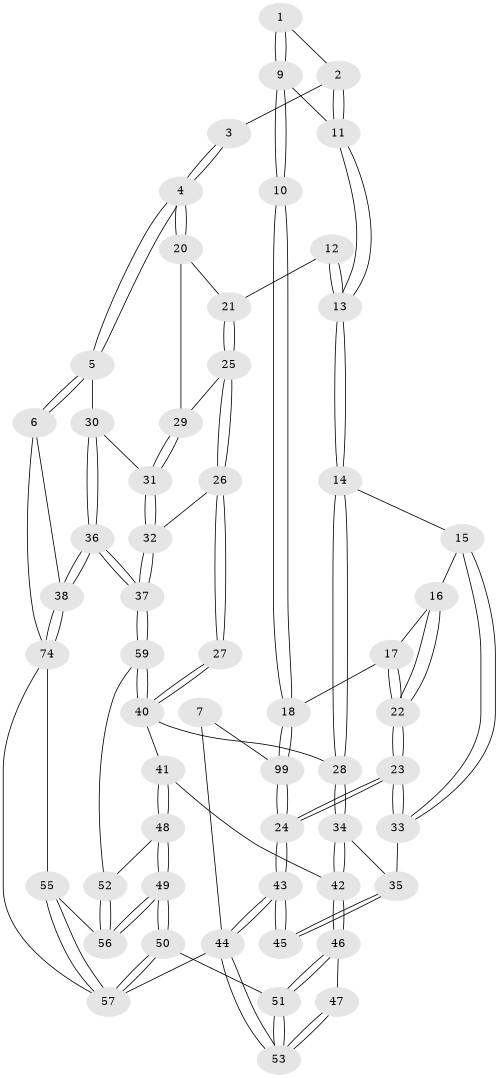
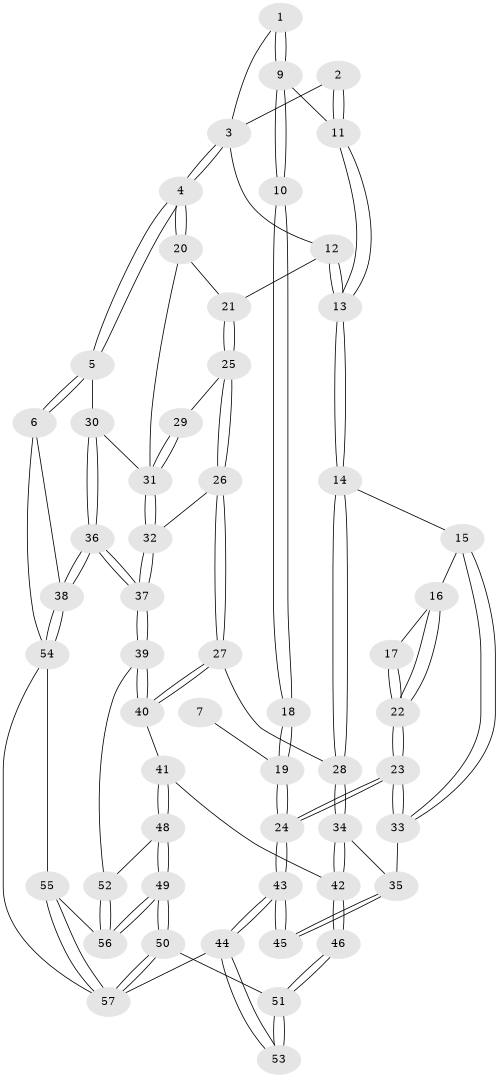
  graph {
    node [color=gray90 style=filled]
    1
    2
    9
    3
    11
    10
    4
    12
    13
    5
    20
    21
    6
    30
    29
    38
-   54 [label=74]
+   54
    31
    36
    7
-   19 [label=99]
+   19
    44
    57
    55
    24
    53
    18
    14
    25
    15
    28
    16
    33
    34
    17
    22
    35
    23
    43
    26
    45
    27
    32
    40
    37
    41
    42
-   39 [label=59]
+   39
    46
    52
    56
    48
    49
-   47
    51
    50
-   1 -- 2
+   1 -- 3
    1 -- 9
    1 -- 9
    2 -- 3
    2 -- 11
    2 -- 11
    9 -- 11
    9 -- 10
    9 -- 10
    3 -- 4
    3 -- 4
+   3 -- 12
    11 -- 13
    11 -- 13
    10 -- 18
    10 -- 18
    4 -- 5
    4 -- 5
    4 -- 20
    4 -- 20
    12 -- 13
    12 -- 13
    12 -- 21
    13 -- 14
    13 -- 14
    5 -- 6
    5 -- 6
    5 -- 30
    20 -- 21
-   20 -- 29
+   20 -- 31
    21 -- 25
    21 -- 25
    6 -- 38
    6 -- 54
    30 -- 31
    30 -- 36
    30 -- 36
    29 -- 31
    29 -- 31
    38 -- 54
    38 -- 54
    54 -- 57
    54 -- 55
    31 -- 32
    31 -- 32
    36 -- 38
    36 -- 38
    36 -- 37
    36 -- 37
    7 -- 19
-   7 -- 44
    19 -- 24
    19 -- 24
    44 -- 57
    44 -- 53
    44 -- 53
    55 -- 57
    55 -- 57
    55 -- 56
    24 -- 43
    24 -- 43
    18 -- 19
    18 -- 19
    14 -- 15
    14 -- 28
    14 -- 28
    25 -- 29
    25 -- 26
    25 -- 26
    15 -- 16
    15 -- 33
    15 -- 33
    28 -- 34
    28 -- 34
    16 -- 17
    16 -- 22
    16 -- 22
    33 -- 35
    34 -- 35
    34 -- 42
    34 -- 42
-   17 -- 18
    17 -- 22
    17 -- 22
    22 -- 23
    22 -- 23
    35 -- 45
    35 -- 45
    23 -- 24
    23 -- 24
    23 -- 33
    23 -- 33
    43 -- 44
    43 -- 44
    43 -- 45
    43 -- 45
    26 -- 27
    26 -- 27
    26 -- 32
-   40 -- 28
+   27 -- 28
    27 -- 40
    27 -- 40
    32 -- 37
    32 -- 37
    40 -- 41
    37 -- 39
    37 -- 39
    41 -- 42
    41 -- 48
    41 -- 48
    42 -- 46
    42 -- 46
    39 -- 40
    39 -- 40
    39 -- 52
-   46 -- 47
    46 -- 51
    46 -- 51
    52 -- 56
    52 -- 56
    48 -- 52
    48 -- 49
    48 -- 49
    49 -- 56
    49 -- 56
    49 -- 50
    49 -- 50
-   47 -- 53
-   47 -- 53
    51 -- 53
    51 -- 53
    50 -- 57
    50 -- 57
    50 -- 51
  }
